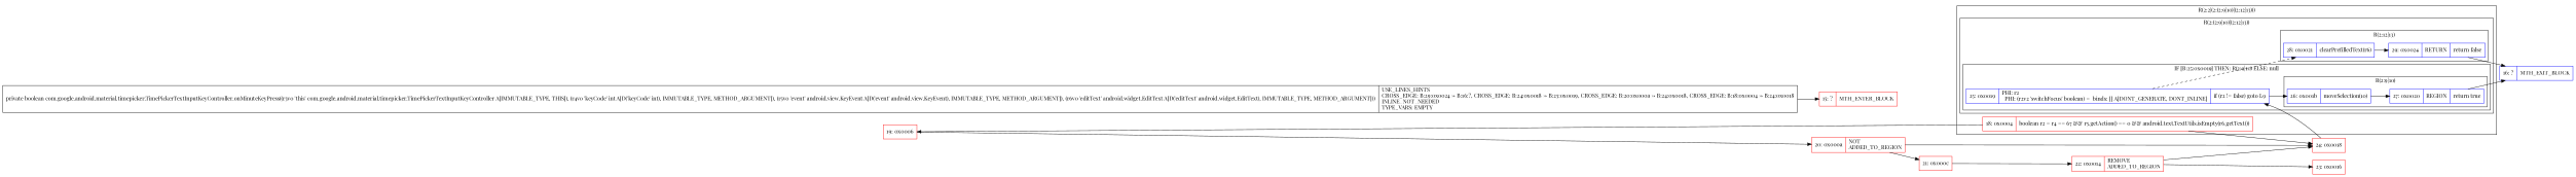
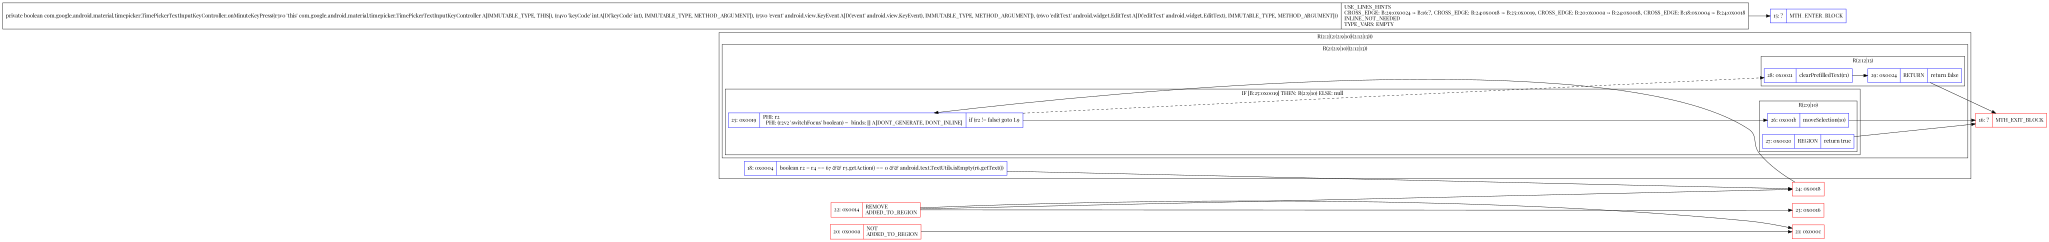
  digraph {
    fontname="Playfair Display"
    rankdir=LR
    node [color=red fontname="Playfair Display" shape=record]
    edge [fontname="Playfair Display"]
    n1 [color=blue label="{26\:\ 0x001b|moveSelection(10)\l}"]
    n2 [color=blue label="{27\:\ 0x0020|REGION\l|return true\l}"]
    n3 [color=blue label="{25\:\ 0x0019|PHI: r2 \l  PHI: (r2v2 'switchFocus' boolean) =  binds: [] A[DONT_GENERATE, DONT_INLINE]\l|if (r2 != false) goto L9\l}"]
-   n4 [color=blue label="{28\:\ 0x0021|clearPrefilledText(r6)\l}"]
+   n4 [color=blue label="{28\:\ 0x0021|clearPrefilledText(r1)\l}"]
    n5 [color=blue label="{29\:\ 0x0024|RETURN\l|return false\l}"]
-   n6 [label="{18\:\ 0x0004|boolean r2 = r4 == 67 && r5.getAction() == 0 && android.text.TextUtils.isEmpty(r6.getText())\l}"]
-   n7 [color=blue label="{16\:\ ?|MTH_EXIT_BLOCK\l}"]
-   n8 [label="{19\:\ 0x0006}"]
+   n6 [color=blue label="{18\:\ 0x0004|boolean r2 = r4 == 67 && r5.getAction() == 0 && android.text.TextUtils.isEmpty(r6.getText())\l}"]
+   n7 [label="{16\:\ ?|MTH_EXIT_BLOCK\l}"]
    n9 [label="{24\:\ 0x0018}"]
    n10 [label="{20\:\ 0x000a|NOT\lADDED_TO_REGION\l}"]
-   n11 [label="{15\:\ ?|MTH_ENTER_BLOCK\l}"]
+   n11 [color=blue label="{15\:\ ?|MTH_ENTER_BLOCK\l}"]
    n12 [label="{21\:\ 0x000c}"]
    n13 [label="{22\:\ 0x0014|REMOVE\lADDED_TO_REGION\l}"]
    n14 [label="{23\:\ 0x0016}"]
    n15 [label="{private boolean com.google.android.material.timepicker.TimePickerTextInputKeyController.onMinuteKeyPress((r3v0 'this' com.google.android.material.timepicker.TimePickerTextInputKeyController A[IMMUTABLE_TYPE, THIS]), (r4v0 'keyCode' int A[D('keyCode' int), IMMUTABLE_TYPE, METHOD_ARGUMENT]), (r5v0 'event' android.view.KeyEvent A[D('event' android.view.KeyEvent), IMMUTABLE_TYPE, METHOD_ARGUMENT]), (r6v0 'editText' android.widget.EditText A[D('editText' android.widget.EditText), IMMUTABLE_TYPE, METHOD_ARGUMENT]))  | USE_LINES_HINTS\lCROSS_EDGE: B:29:0x0024 \-\> B:16:?, CROSS_EDGE: B:24:0x0018 \-\> B:25:0x0019, CROSS_EDGE: B:20:0x000a \-\> B:24:0x0018, CROSS_EDGE: B:18:0x0004 \-\> B:24:0x0018\lINLINE_NOT_NEEDED\lTYPE_VARS: EMPTY\l}" color=""]
    subgraph cluster_1 {
      label="R(2:2|(2:(2:9|10)|(2:12|13)))"
      n6
      subgraph cluster_2 {
        label="R(2:(2:9|10)|(2:12|13))"
        subgraph cluster_3 {
          label="IF [B:25:0x0019] THEN: R(2:9|10) ELSE: null"
          n3
          subgraph cluster_4 {
            label="R(2:9|10)"
            n1
            n2
          }
        }
        subgraph cluster_5 {
          label="R(2:12|13)"
          n4
          n5
        }
      }
    }
-   n1 -> n2
+   n1 -> n7
    n2 -> n7
    n3 -> n1
    n3 -> n4 [style=dashed]
    n4 -> n5
    n5 -> n7
-   n6 -> n8
    n6 -> n9
-   n8 -> n10
    n9 -> n3
-   n10 -> n9
    n10 -> n12
-   n12 -> n13
+   n13 -> n12
    n13 -> n9
    n13 -> n14
    n15 -> n11
  }
